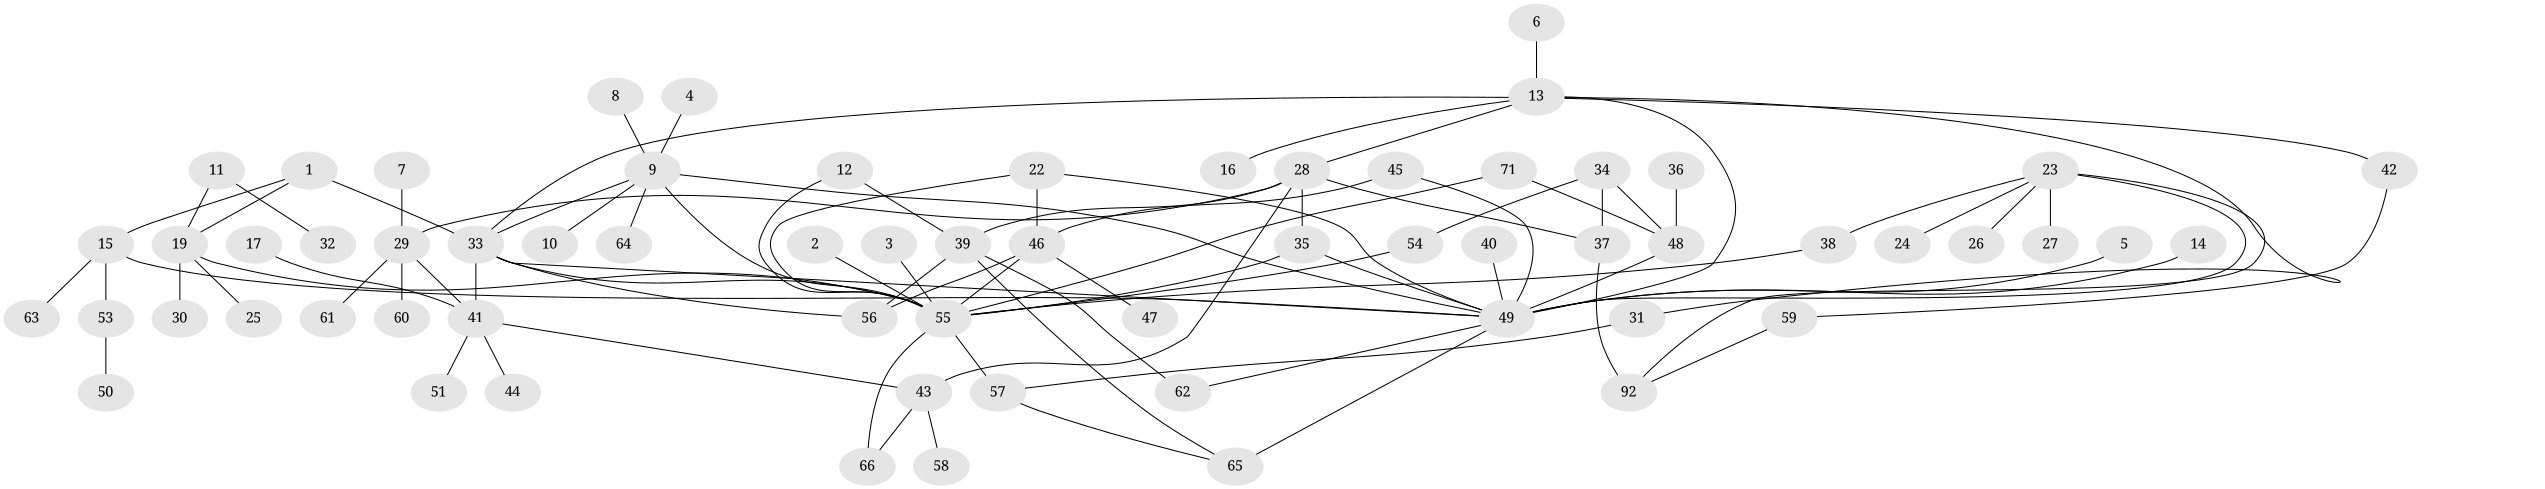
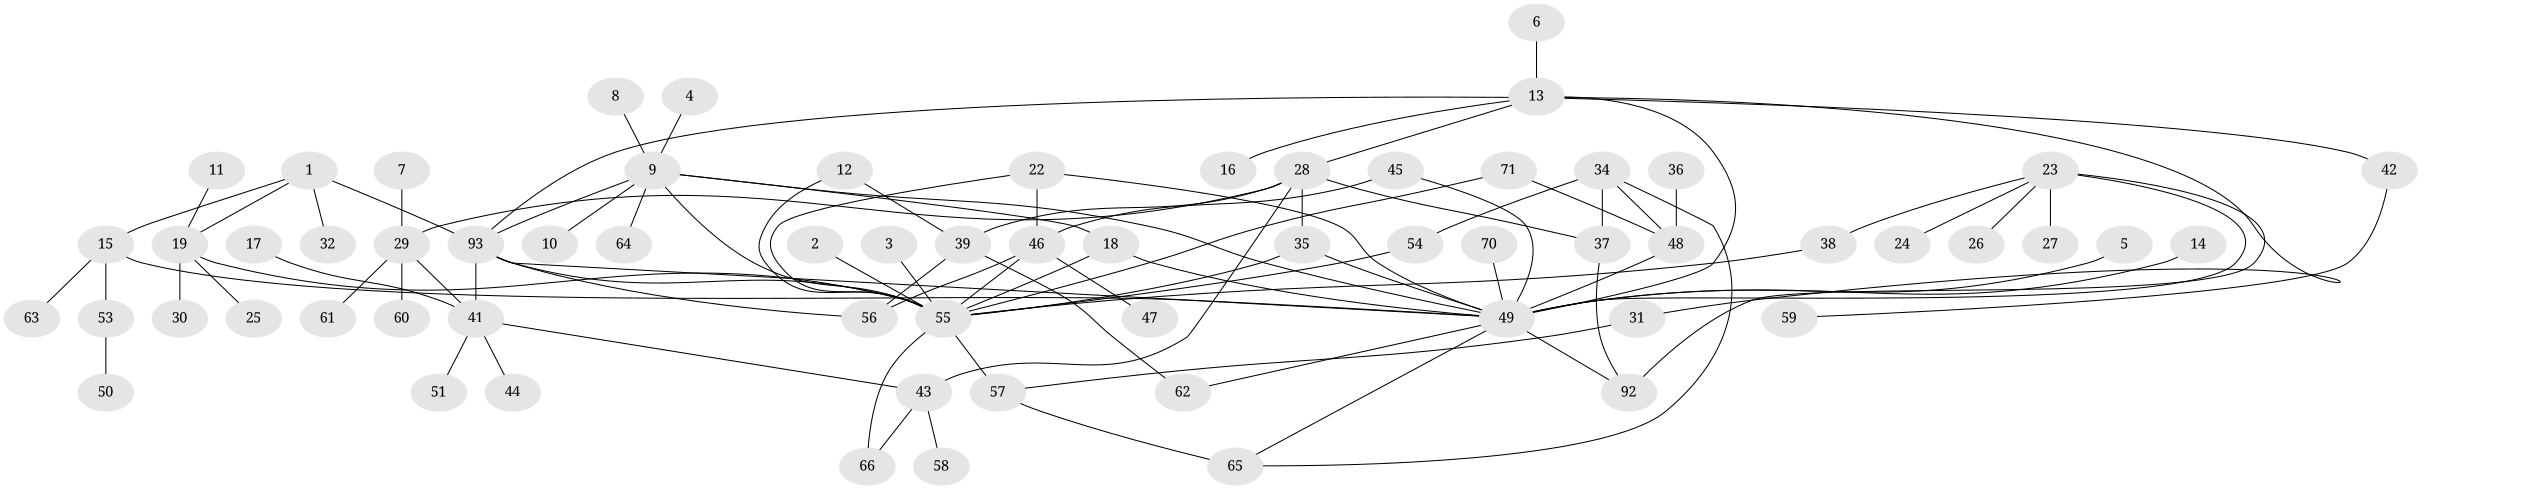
  graph {
    fontname="Noto Serif"
    node [color=gray90 fontname="Noto Serif" style=filled]
    edge [fontname="Noto Serif" weight=1.0]
    1
    15
    19
    32
-   33
+   33 [label=93]
    49
    53
    63
    55
    25
    30
    41
    56
    2
    57
    66
    3
    4
    9
    10
+   18
    64
    5
    n24 [label=92]
    65
    62
    6
    13
    16
    28
    31
    42
    7
    29
    60
    61
    8
    11
    12
    39
    35
    37
    43
    59
    14
    48
    50
    17
    44
    51
    n51 [label=71]
    22
    46
    47
    23
    24
    26
    27
    38
    58
    34
    54
    36
-   40
+   40 [label=70]
    45
    1 -- 15
    1 -- 19
-   11 -- 32
+   1 -- 32
    1 -- 33
    15 -- 49
    15 -- 53
    15 -- 63
    19 -- 55
    19 -- 25
    19 -- 30
    33 -- 49
    33 -- 55
    33 -- 41
    33 -- 56
-   59 -- n24 [weight=2.0]
+   49 -- n24 [weight=2.0]
    49 -- 65
    49 -- 62
    53 -- 50
    55 -- 57
    55 -- 66
    41 -- 43
    41 -- 44
    41 -- 51
    2 -- 55
    57 -- 65
    3 -- 55
    4 -- 9
    9 -- 33
    9 -- 49
    9 -- 55
    9 -- 10
+   9 -- 18
    9 -- 64
+   18 -- 49
+   18 -- 55
    5 -- 49
    6 -- 13
    13 -- 33
    13 -- 49
    13 -- 16
    13 -- 28
    13 -- 31
    13 -- 42
    28 -- 29
    28 -- 39
    28 -- 35
    28 -- 37
    28 -- 43
    31 -- 57
    42 -- 59
    7 -- 29
    29 -- 41
    29 -- 60
    29 -- 61
    8 -- 9
    11 -- 19
    12 -- 55
    12 -- 39
    39 -- 56
    39 -- 62
    35 -- 49
    35 -- 55
    37 -- n24
    43 -- 66
    43 -- 58
    14 -- 49
    48 -- 49
    17 -- 41
    n51 -- 55
    n51 -- 48
    22 -- 49
    22 -- 55
    22 -- 46
    46 -- 55
    46 -- 56
    46 -- 47
    23 -- 49 [weight=2.0]
    23 -- n24
    23 -- 24
    23 -- 26
    23 -- 27
    23 -- 38
    38 -- 55
-   39 -- 65
+   34 -- 65
    34 -- 37
    34 -- 48
    34 -- 54
    54 -- 55
    36 -- 48
    40 -- 49
    45 -- 49
    45 -- 46
  }
